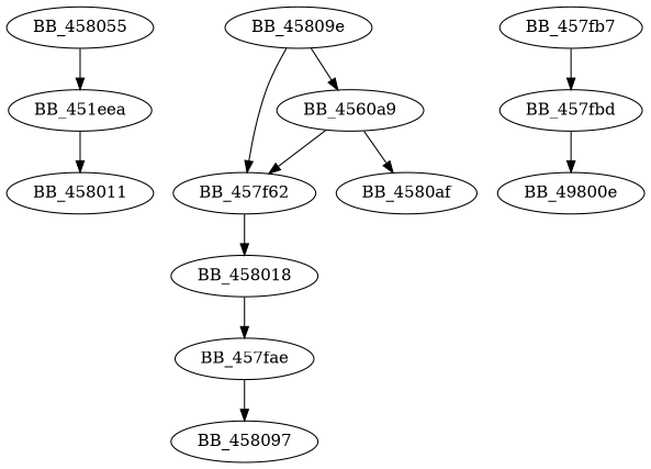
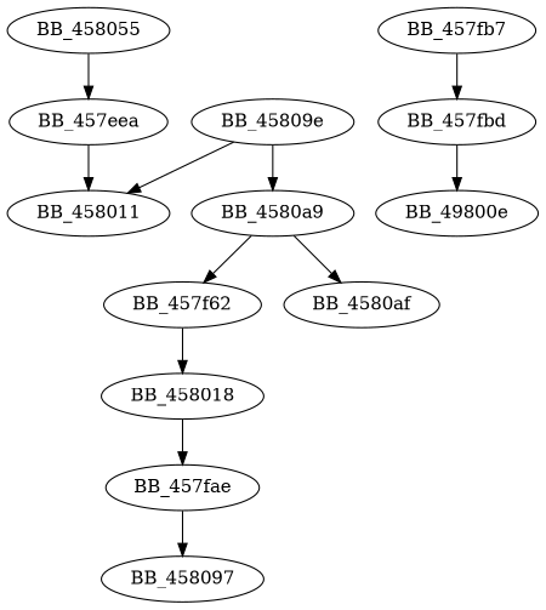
  digraph {
-   BB_457eea [label=BB_451eea]
+   BB_457eea
    BB_458011
    BB_458018
    BB_457fae
    BB_458097
    BB_457fb7
    BB_457fbd
    n8 [label=BB_49800e]
    BB_458055
    BB_45809e
    BB_457f62
-   BB_4580a9 [label=BB_4560a9]
+   BB_4580a9
    BB_4580af
    BB_457eea -> BB_458011
    BB_458018 -> BB_457fae
    BB_457fae -> BB_458097
    BB_457fb7 -> BB_457fbd
    BB_457fbd -> n8
    BB_458055 -> BB_457eea
-   BB_45809e -> BB_457f62
+   BB_45809e -> BB_458011
    BB_45809e -> BB_4580a9
    BB_457f62 -> BB_458018
    BB_4580a9 -> BB_457f62
    BB_4580a9 -> BB_4580af
  }
